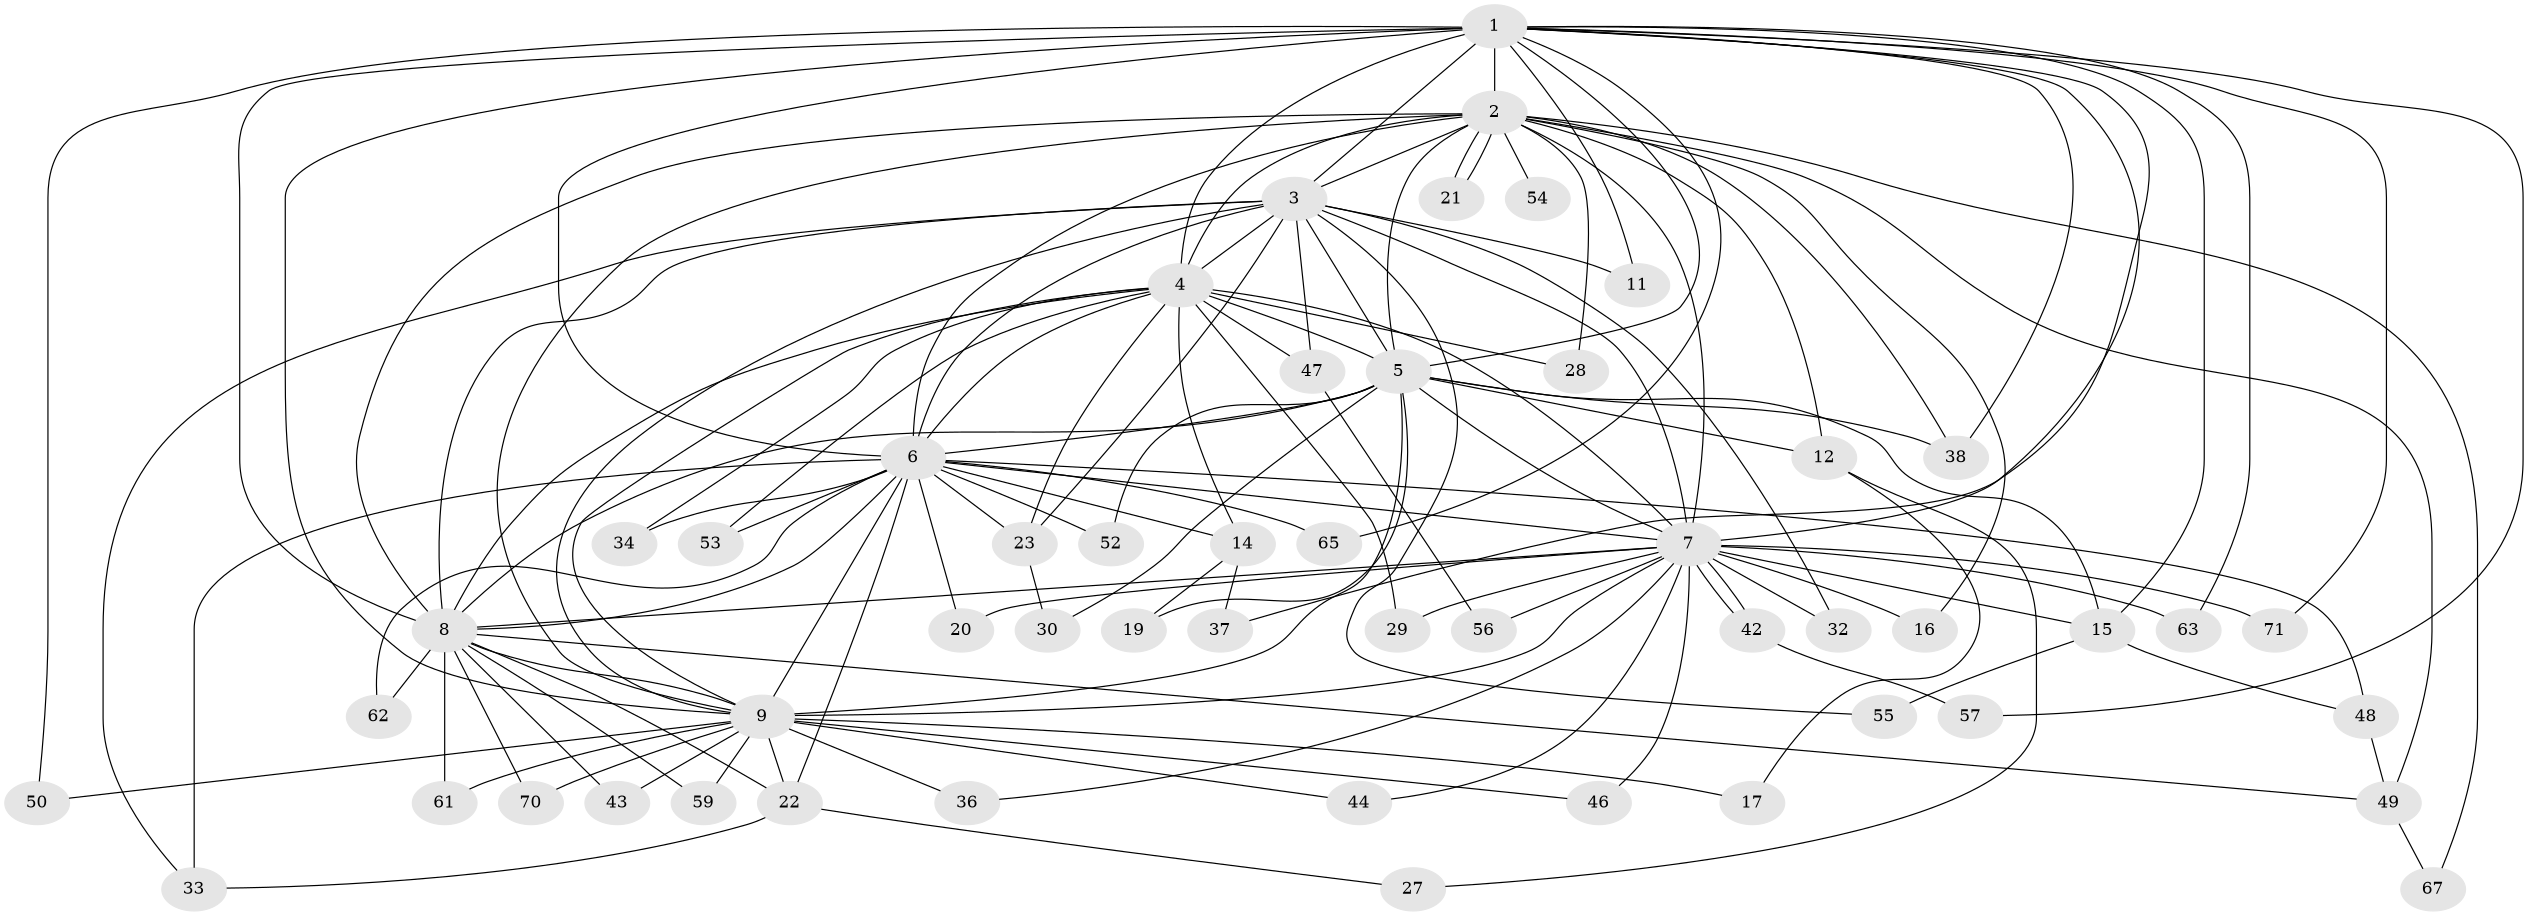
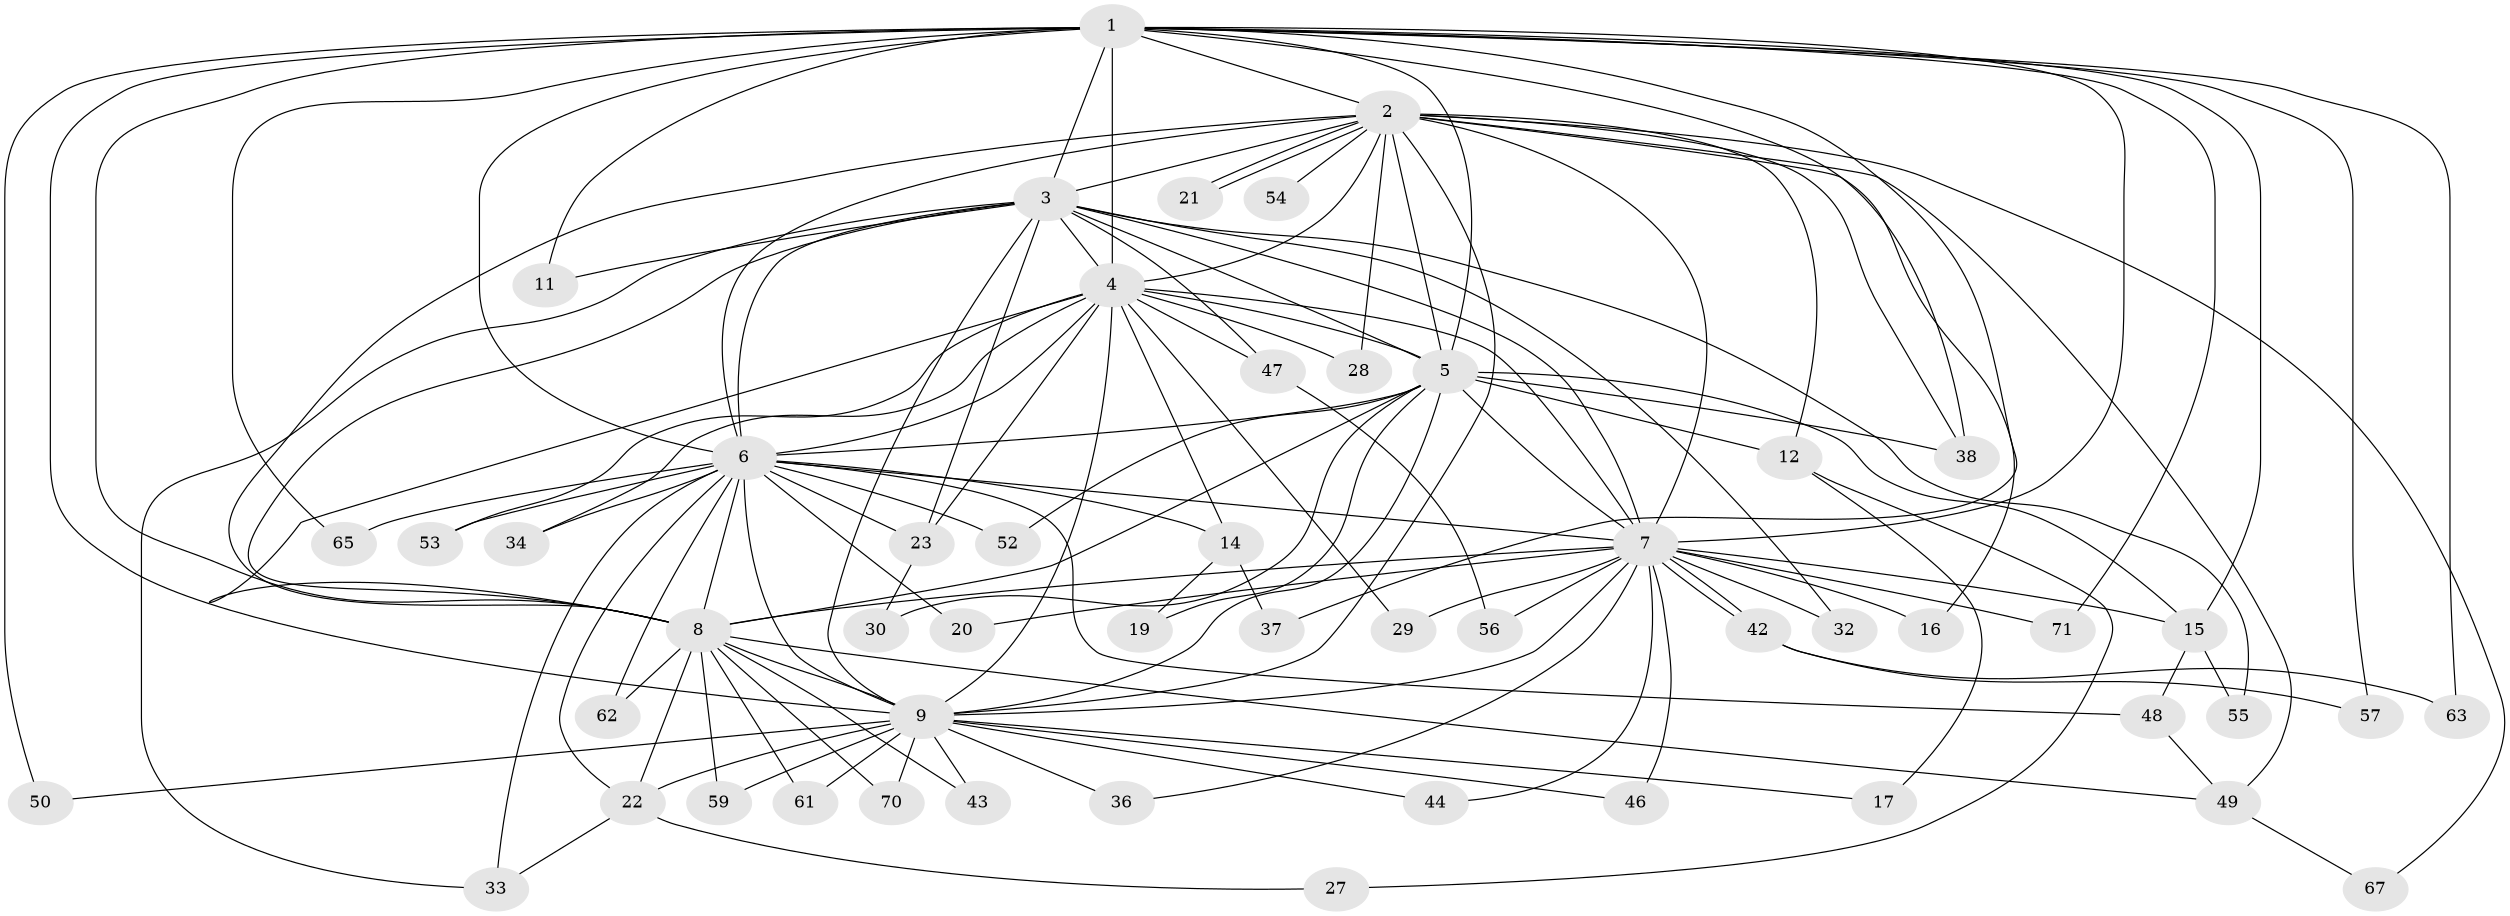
  graph {
    node [color=gray90 style=filled]
    1 [super="+31"]
    2 [super="+40"]
    3 [super="+68"]
    4 [super="+13"]
    5 [super="+24"]
    6 [super="+10"]
    7 [super="+35"]
    8 [super="+45"]
    9 [super="+18"]
    11
    15 [super="+26"]
    37
    38 [super="+66"]
    50
    57
    63
    65
    71
    12 [super="+58"]
    16
    21
    28
    49 [super="+60"]
    54 [super="+64"]
    67
    33 [super="+41"]
    23 [super="+25"]
    32
    47
    55
    14 [super="+39"]
    29
    34
    53
    19
    30
    52
    20
    22 [super="+51"]
    48 [super="+69"]
    62
    36
    42
    44
    46
    56
    43
    59
    61
    70
    17
    27
    1 -- 2
    1 -- 3
    1 -- 4 [weight=2]
    1 -- 5
    1 -- 6 [weight=3]
    1 -- 7
    1 -- 8 [weight=2]
    1 -- 9
    1 -- 11
    1 -- 15
    1 -- 37
    1 -- 38
    1 -- 50
    1 -- 57
    1 -- 63
    1 -- 65
    1 -- 71
    2 -- 3
    2 -- 4
    2 -- 5 [weight=2]
    2 -- 6 [weight=2]
    2 -- 7
    2 -- 8
    2 -- 9
    2 -- 38
    2 -- 12 [weight=2]
    2 -- 16
    2 -- 21
    2 -- 21
    2 -- 28
    2 -- 49
    2 -- 54 [weight=2]
    2 -- 67
    3 -- 4
    3 -- 5
    3 -- 6 [weight=2]
    3 -- 7
    3 -- 8
    3 -- 9
    3 -- 11
    3 -- 33
    3 -- 23
    3 -- 32
    3 -- 47
    3 -- 55
    4 -- 5
    4 -- 6 [weight=2]
    4 -- 7
    4 -- 8
    4 -- 9
    4 -- 28
    4 -- 23
    4 -- 47
    4 -- 14
    4 -- 29
    4 -- 34
    4 -- 53
    5 -- 6 [weight=2]
    5 -- 7
    5 -- 8
    5 -- 9
    5 -- 15
    5 -- 38
    5 -- 12
    5 -- 19
    5 -- 30
    5 -- 52
    6 -- 7 [weight=2]
    6 -- 8 [weight=2]
    6 -- 9 [weight=3]
    6 -- 65
    6 -- 33
    6 -- 23
    6 -- 14
    6 -- 34
    6 -- 53
    6 -- 52
    6 -- 20
    6 -- 22
    6 -- 48 [weight=2]
    6 -- 62
    7 -- 8
    7 -- 9
    7 -- 15 [weight=2]
-   7 -- 63
+   42 -- 63
    7 -- 71
    7 -- 16
    7 -- 32
    7 -- 29
    7 -- 20
    7 -- 36
    7 -- 42
    7 -- 42
    7 -- 44
    7 -- 46
    7 -- 56
    8 -- 9
    8 -- 49
    8 -- 22
    8 -- 62
    8 -- 43
    8 -- 59
    8 -- 61
    8 -- 70
    9 -- 50
    9 -- 22
    9 -- 36
    9 -- 44
    9 -- 46
    9 -- 43
    9 -- 59
    9 -- 61
    9 -- 70
    9 -- 17
    15 -- 55
    15 -- 48
    12 -- 17
    12 -- 27
    49 -- 67
    23 -- 30
    47 -- 56
    14 -- 37
    14 -- 19
    22 -- 33
    22 -- 27
    48 -- 49
    42 -- 57
  }
